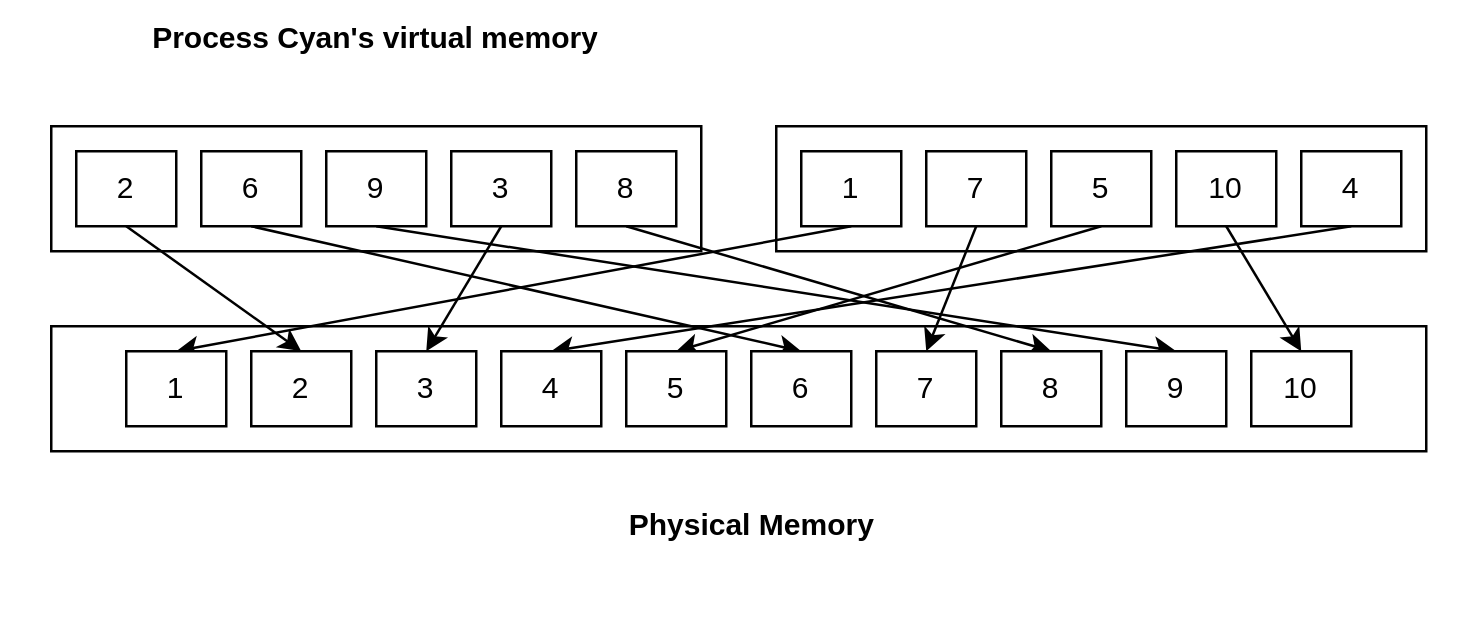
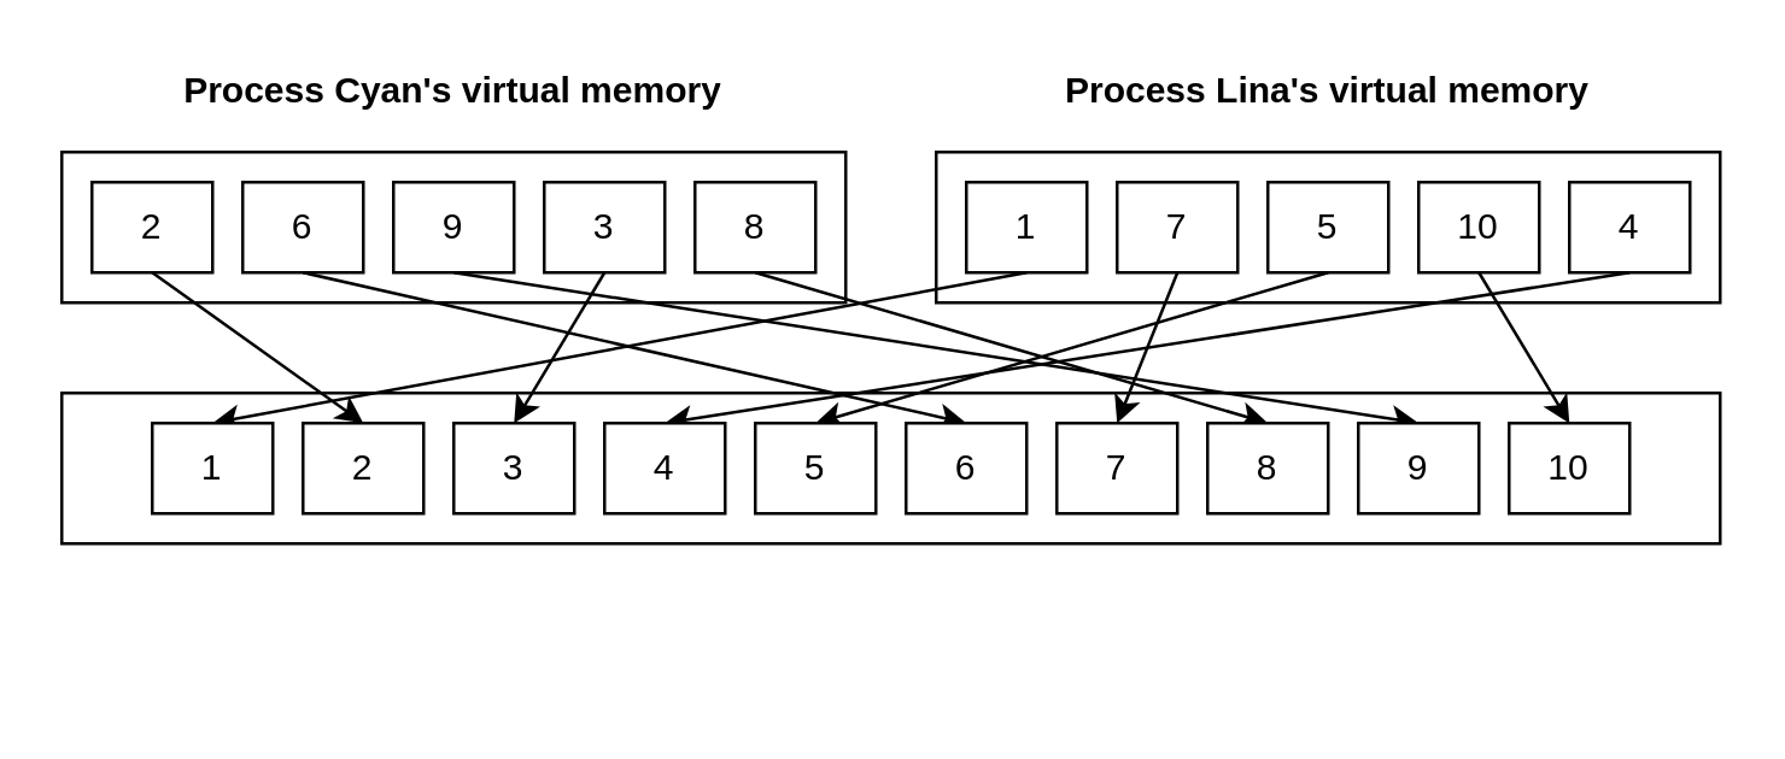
  <mxCell id="0" />
  <mxCell id="1" parent="0" />
  <mxCell id="2" value="" style="rounded=0;whiteSpace=wrap;html=1;" parent="1" vertex="1"><mxGeometry x="20" y="130" width="550" height="50" as="geometry" /></mxCell>
  <mxCell id="3" value="" style="rounded=0;whiteSpace=wrap;html=1;" parent="1" vertex="1"><mxGeometry x="20" y="50" width="260" height="50" as="geometry" /></mxCell>
  <mxCell id="4" style="edgeStyle=none;html=1;exitX=0.5;exitY=1;exitDx=0;exitDy=0;entryX=0.5;entryY=0;entryDx=0;entryDy=0;" parent="1" source="5" target="28" edge="1"><mxGeometry relative="1" as="geometry" /></mxCell>
  <mxCell id="5" value="2" style="rounded=0;whiteSpace=wrap;html=1;" parent="1" vertex="1"><mxGeometry x="30" y="60" width="40" height="30" as="geometry" /></mxCell>
  <mxCell id="6" style="edgeStyle=none;html=1;exitX=0.5;exitY=1;exitDx=0;exitDy=0;entryX=0.5;entryY=0;entryDx=0;entryDy=0;" parent="1" source="7" target="32" edge="1"><mxGeometry relative="1" as="geometry" /></mxCell>
  <mxCell id="7" value="6" style="rounded=0;whiteSpace=wrap;html=1;" parent="1" vertex="1"><mxGeometry x="80" y="60" width="40" height="30" as="geometry" /></mxCell>
  <mxCell id="8" style="edgeStyle=none;html=1;exitX=0.5;exitY=1;exitDx=0;exitDy=0;entryX=0.5;entryY=0;entryDx=0;entryDy=0;" parent="1" source="9" target="35" edge="1"><mxGeometry relative="1" as="geometry" /></mxCell>
  <mxCell id="9" value="9" style="rounded=0;whiteSpace=wrap;html=1;" parent="1" vertex="1"><mxGeometry x="130" y="60" width="40" height="30" as="geometry" /></mxCell>
  <mxCell id="10" style="edgeStyle=none;html=1;exitX=0.5;exitY=1;exitDx=0;exitDy=0;entryX=0.5;entryY=0;entryDx=0;entryDy=0;" parent="1" source="11" target="29" edge="1"><mxGeometry relative="1" as="geometry" /></mxCell>
  <mxCell id="11" value="3" style="rounded=0;whiteSpace=wrap;html=1;" parent="1" vertex="1"><mxGeometry x="180" y="60" width="40" height="30" as="geometry" /></mxCell>
  <mxCell id="12" style="edgeStyle=none;html=1;exitX=0.5;exitY=1;exitDx=0;exitDy=0;entryX=0.5;entryY=0;entryDx=0;entryDy=0;" parent="1" source="13" target="34" edge="1"><mxGeometry relative="1" as="geometry" /></mxCell>
  <mxCell id="13" value="8" style="rounded=0;whiteSpace=wrap;html=1;" parent="1" vertex="1"><mxGeometry x="230" y="60" width="40" height="30" as="geometry" /></mxCell>
  <mxCell id="14" value="" style="rounded=0;whiteSpace=wrap;html=1;" parent="1" vertex="1"><mxGeometry x="310" y="50" width="260" height="50" as="geometry" /></mxCell>
  <mxCell id="15" style="edgeStyle=none;html=1;exitX=0.5;exitY=1;exitDx=0;exitDy=0;entryX=0.5;entryY=0;entryDx=0;entryDy=0;" parent="1" source="16" target="27" edge="1"><mxGeometry relative="1" as="geometry" /></mxCell>
  <mxCell id="16" value="1" style="rounded=0;whiteSpace=wrap;html=1;" parent="1" vertex="1"><mxGeometry x="320" y="60" width="40" height="30" as="geometry" /></mxCell>
  <mxCell id="17" style="edgeStyle=none;html=1;exitX=0.5;exitY=1;exitDx=0;exitDy=0;entryX=0.5;entryY=0;entryDx=0;entryDy=0;" parent="1" source="18" target="33" edge="1"><mxGeometry relative="1" as="geometry" /></mxCell>
  <mxCell id="18" value="7" style="rounded=0;whiteSpace=wrap;html=1;" parent="1" vertex="1"><mxGeometry x="370" y="60" width="40" height="30" as="geometry" /></mxCell>
  <mxCell id="19" style="edgeStyle=none;html=1;exitX=0.5;exitY=1;exitDx=0;exitDy=0;entryX=0.5;entryY=0;entryDx=0;entryDy=0;" parent="1" source="20" target="31" edge="1"><mxGeometry relative="1" as="geometry" /></mxCell>
  <mxCell id="20" value="5" style="rounded=0;whiteSpace=wrap;html=1;" parent="1" vertex="1"><mxGeometry x="420" y="60" width="40" height="30" as="geometry" /></mxCell>
  <mxCell id="21" style="edgeStyle=none;html=1;exitX=0.5;exitY=1;exitDx=0;exitDy=0;entryX=0.5;entryY=0;entryDx=0;entryDy=0;" parent="1" source="22" target="36" edge="1"><mxGeometry relative="1" as="geometry" /></mxCell>
  <mxCell id="22" value="10" style="rounded=0;whiteSpace=wrap;html=1;" parent="1" vertex="1"><mxGeometry x="470" y="60" width="40" height="30" as="geometry" /></mxCell>
  <mxCell id="23" style="edgeStyle=none;html=1;exitX=0.5;exitY=1;exitDx=0;exitDy=0;entryX=0.5;entryY=0;entryDx=0;entryDy=0;" parent="1" source="24" target="30" edge="1"><mxGeometry relative="1" as="geometry" /></mxCell>
  <mxCell id="24" value="4" style="rounded=0;whiteSpace=wrap;html=1;" parent="1" vertex="1"><mxGeometry x="520" y="60" width="40" height="30" as="geometry" /></mxCell>
- <mxCell id="25" value="&lt;b&gt;Process Cyan's virtual memory&lt;/b&gt;" style="text;html=1;strokeColor=none;fillColor=none;align=center;verticalAlign=middle;whiteSpace=wrap;overflow=hidden;" parent="1" vertex="1"><mxGeometry x="20" y="5" width="260" height="20" as="geometry" /></mxCell>
+ <mxCell id="25" value="&lt;b&gt;Process Cyan's virtual memory&lt;/b&gt;" style="text;html=1;strokeColor=none;fillColor=none;align=center;verticalAlign=middle;whiteSpace=wrap;overflow=hidden;" parent="1" vertex="1"><mxGeometry x="20" y="20" width="260" height="20" as="geometry" /></mxCell>
+ <mxCell id="26" value="&lt;b&gt;Process Lina's virtual memory&lt;/b&gt;" style="text;html=1;strokeColor=none;fillColor=none;align=center;verticalAlign=middle;whiteSpace=wrap;overflow=hidden;" parent="1" vertex="1"><mxGeometry x="310" y="20" width="260" height="20" as="geometry" /></mxCell>
  <mxCell id="27" value="1" style="rounded=0;whiteSpace=wrap;html=1;" parent="1" vertex="1"><mxGeometry x="50" y="140" width="40" height="30" as="geometry" /></mxCell>
  <mxCell id="28" value="2" style="rounded=0;whiteSpace=wrap;html=1;" parent="1" vertex="1"><mxGeometry x="100" y="140" width="40" height="30" as="geometry" /></mxCell>
  <mxCell id="29" value="3" style="rounded=0;whiteSpace=wrap;html=1;" parent="1" vertex="1"><mxGeometry x="150" y="140" width="40" height="30" as="geometry" /></mxCell>
  <mxCell id="30" value="4" style="rounded=0;whiteSpace=wrap;html=1;" parent="1" vertex="1"><mxGeometry x="200" y="140" width="40" height="30" as="geometry" /></mxCell>
  <mxCell id="31" value="5" style="rounded=0;whiteSpace=wrap;html=1;" parent="1" vertex="1"><mxGeometry x="250" y="140" width="40" height="30" as="geometry" /></mxCell>
  <mxCell id="32" value="6" style="rounded=0;whiteSpace=wrap;html=1;" parent="1" vertex="1"><mxGeometry x="300" y="140" width="40" height="30" as="geometry" /></mxCell>
  <mxCell id="33" value="7" style="rounded=0;whiteSpace=wrap;html=1;" parent="1" vertex="1"><mxGeometry x="350" y="140" width="40" height="30" as="geometry" /></mxCell>
  <mxCell id="34" value="8" style="rounded=0;whiteSpace=wrap;html=1;" parent="1" vertex="1"><mxGeometry x="400" y="140" width="40" height="30" as="geometry" /></mxCell>
  <mxCell id="35" value="9" style="rounded=0;whiteSpace=wrap;html=1;" parent="1" vertex="1"><mxGeometry x="450" y="140" width="40" height="30" as="geometry" /></mxCell>
  <mxCell id="36" value="10" style="rounded=0;whiteSpace=wrap;html=1;" parent="1" vertex="1"><mxGeometry x="500" y="140" width="40" height="30" as="geometry" /></mxCell>
- <mxCell id="37" value="Physical Memory" style="text;strokeColor=none;fillColor=none;html=1;fontSize=12;fontStyle=1;verticalAlign=middle;align=center;" parent="1" vertex="1"><mxGeometry x="250" y="190" width="100" height="40" as="geometry" /></mxCell>
